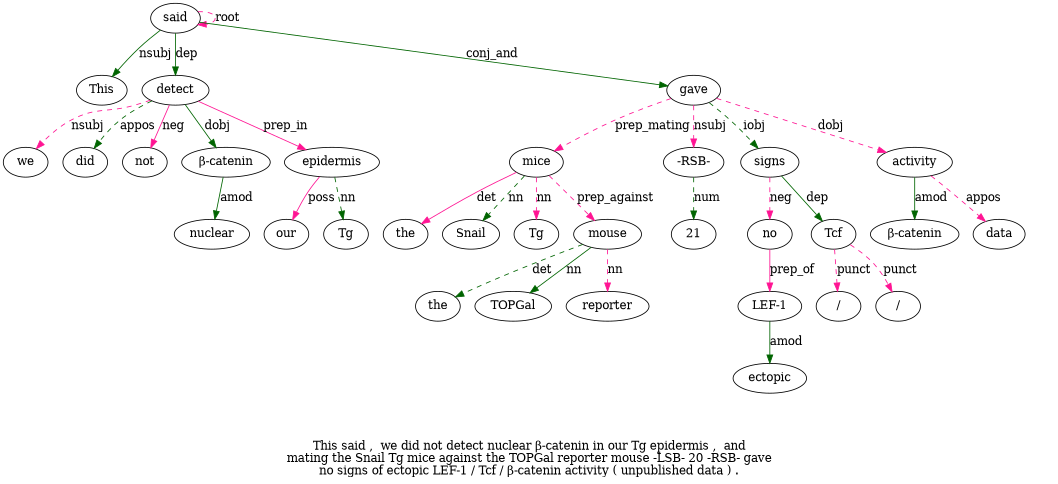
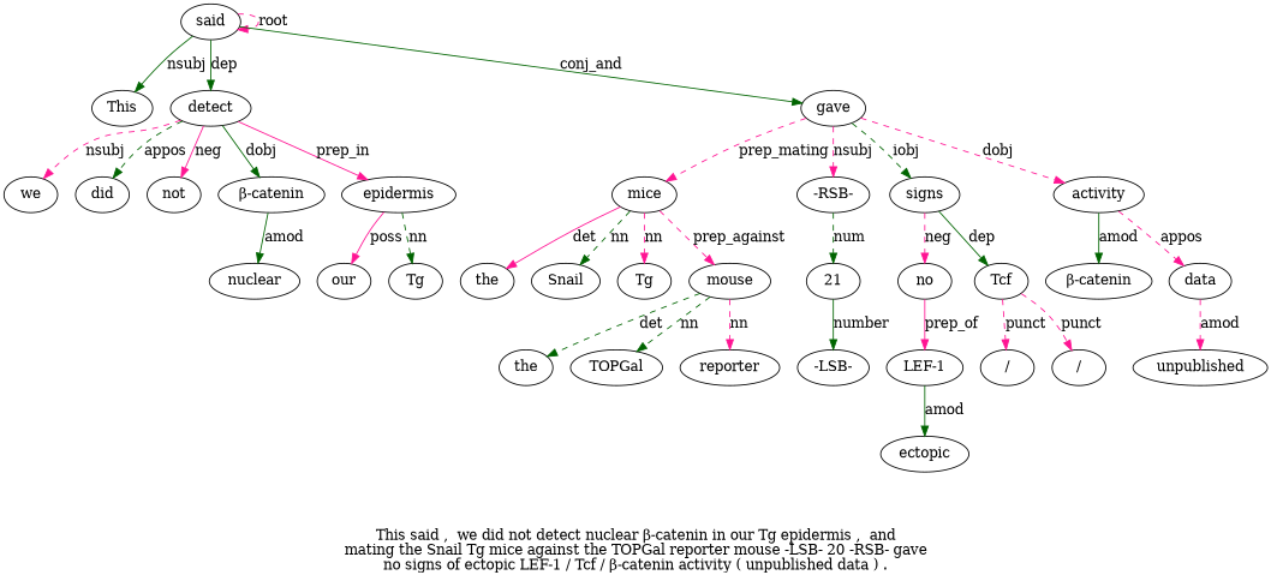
  digraph {
    label="This said ,  we did not detect nuclear β-catenin in our Tg epidermis ,  and\nmating the Snail Tg mice against the TOPGal reporter mouse -LSB- 20 -RSB- gave\nno signs of ectopic LEF-1 / Tcf / β-catenin activity ( unpublished data ) ."
    node [fillcolor=white style=filled]
    edge [color=deeppink style=dashed]
    n1 [label=said]
    n2 [label=This]
    n3 [label=detect]
    n4 [label=gave]
    n5 [label=we]
    n6 [label=did]
    n7 [label=not]
    n8 [label="β-catenin"]
    n9 [label=epidermis]
    n10 [label=mice]
    n11 [label="-RSB-"]
    n12 [label=signs]
    n13 [label=activity]
    n14 [label=nuclear]
    n15 [label=our]
    n16 [label=Tg]
    n17 [label=the]
    n18 [label=Snail]
    n19 [label=Tg]
    n20 [label=mouse]
    n21 [label=the]
    n22 [label=TOPGal]
    n23 [label=reporter]
    n24 [label=21]
    n25 [label=no]
    n26 [label=Tcf]
    n27 [label="β-catenin"]
    n28 [label=data]
+   n29 [label="-LSB-"]
    n30 [label="LEF-1"]
    n31 [label=ectopic]
    n32 [label="/"]
    n33 [label="/"]
+   n34 [label=unpublished]
    n1 -> n1 [label=root]
    n1 -> n2 [color=darkgreen label=nsubj style=solid]
    n1 -> n3 [color=darkgreen label=dep style=solid]
    n1 -> n4 [color=darkgreen label=conj_and style=solid]
    n3 -> n5 [label=nsubj]
    n3 -> n6 [color=darkgreen label=appos]
    n3 -> n7 [label=neg style=solid]
    n3 -> n8 [color=darkgreen label=dobj style=solid]
    n3 -> n9 [label=prep_in style=solid]
    n4 -> n10 [label=prep_mating]
    n4 -> n11 [label=nsubj]
    n4 -> n12 [color=darkgreen label=iobj]
    n4 -> n13 [label=dobj]
    n8 -> n14 [color=darkgreen label=amod style=solid]
    n9 -> n15 [label=poss style=solid]
    n9 -> n16 [color=darkgreen label=nn]
    n10 -> n17 [label=det style=solid]
    n10 -> n18 [color=darkgreen label=nn]
    n10 -> n19 [label=nn]
    n10 -> n20 [label=prep_against]
    n11 -> n24 [color=darkgreen label=num]
    n12 -> n25 [label=neg]
    n12 -> n26 [color=darkgreen label=dep style=solid]
    n13 -> n27 [color=darkgreen label=amod style=solid]
    n13 -> n28 [label=appos]
    n20 -> n21 [color=darkgreen label=det]
-   n20 -> n22 [color=darkgreen label=nn style=solid]
+   n20 -> n22 [color=darkgreen label=nn]
    n20 -> n23 [label=nn]
+   n24 -> n29 [color=darkgreen label=number style=solid]
    n25 -> n30 [label=prep_of style=solid]
    n26 -> n32 [label=punct]
    n26 -> n33 [label=punct]
+   n28 -> n34 [label=amod]
    n30 -> n31 [color=darkgreen label=amod style=solid]
  }
